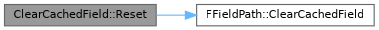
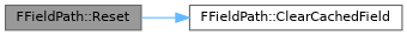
  digraph {
    rankdir=LR
    node [fontname=Helvetica fontsize=10 shape=box style=filled]
-   n1 [color=gray40 fillcolor=grey60 fontcolor=black height=0.2 label="ClearCachedField::Reset" width=0.4]
+   n1 [color=gray40 fillcolor=grey60 fontcolor=black height=0.2 label="FFieldPath::Reset" width=0.4]
    n2 [color=grey40 fillcolor=white height=0.2 label="FFieldPath::ClearCachedField" width=0.4]
    n1 -> n2 [color=steelblue1 fontname=Helvetica fontsize=10 labelfontname=Helvetica labelfontsize=10 style=solid]
  }
